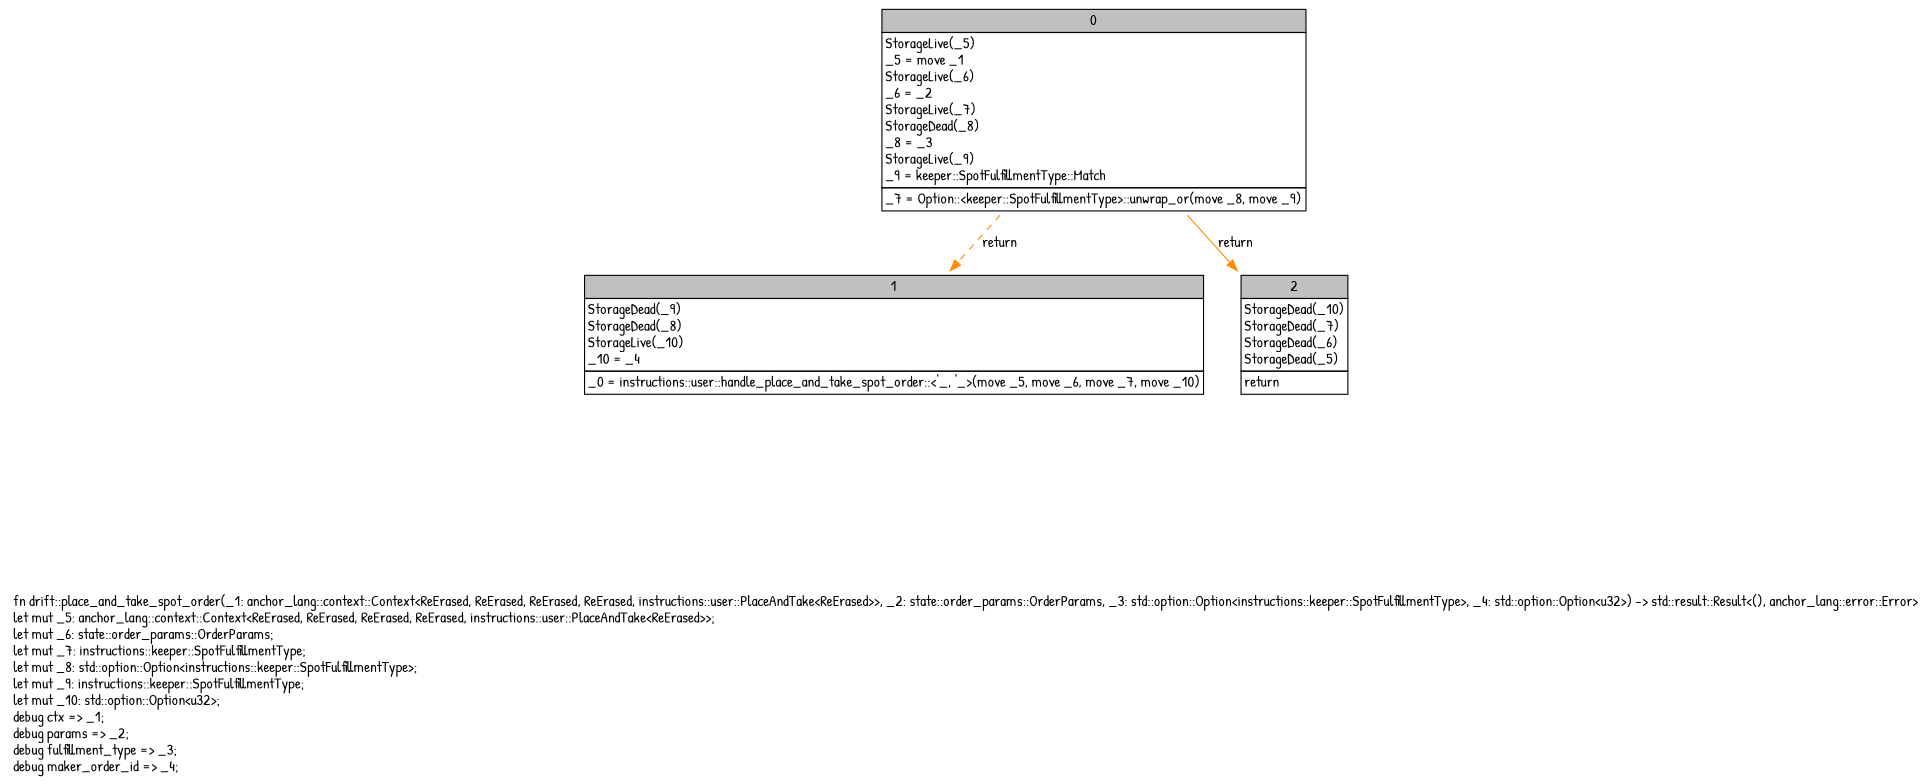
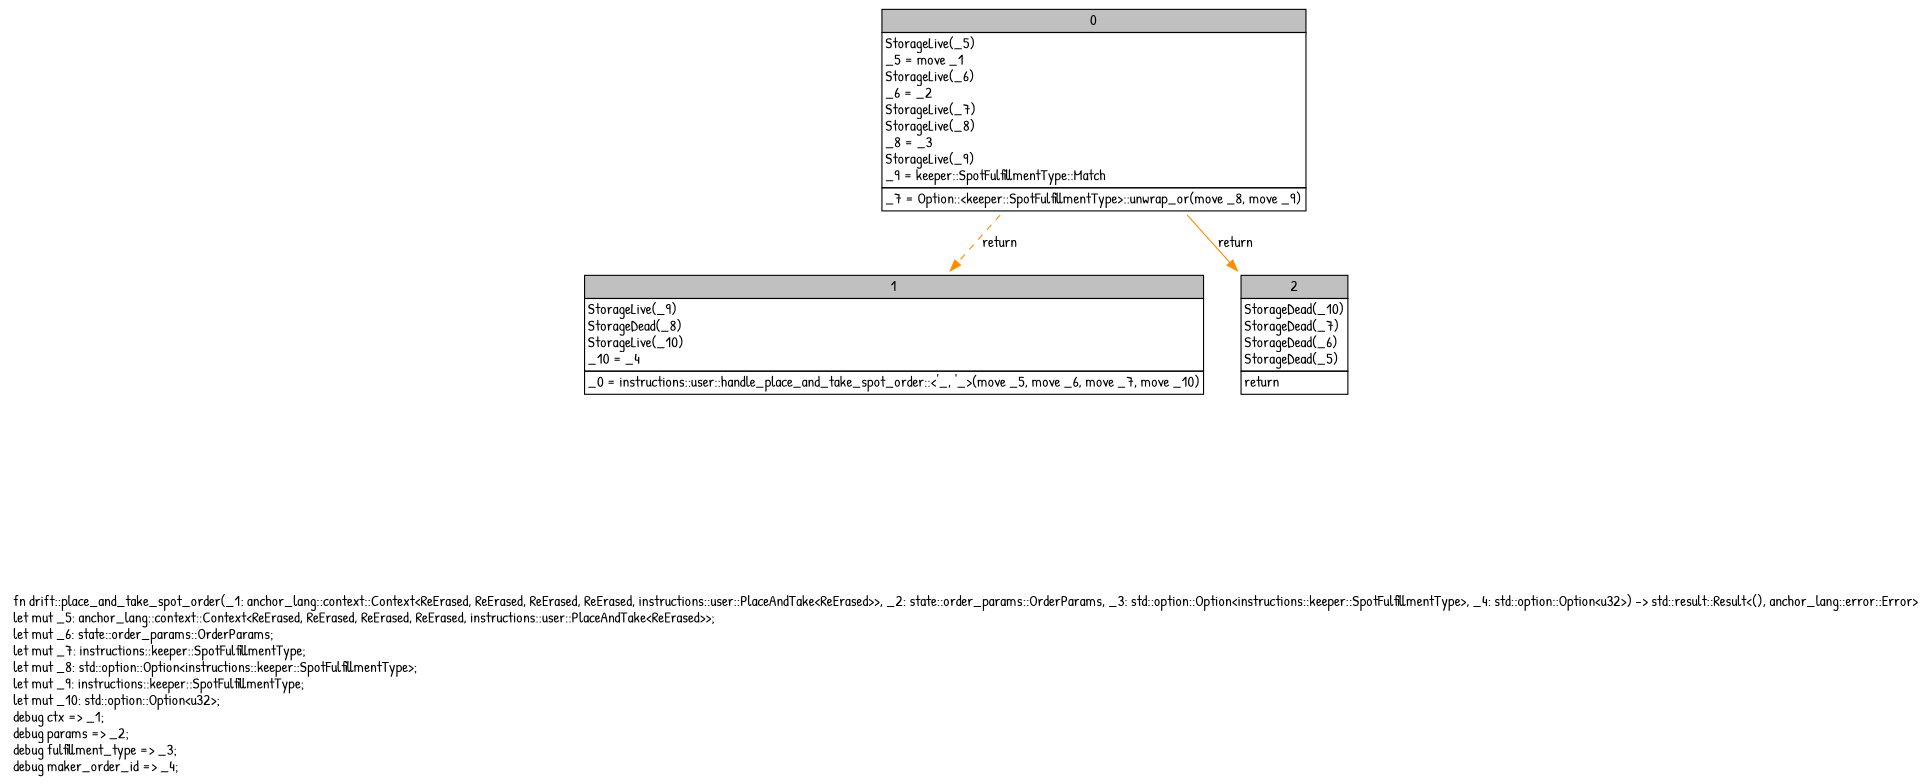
  digraph {
    fontname="Patrick Hand"
    label=<fn drift::place_and_take_spot_order(_1: anchor_lang::context::Context&lt;ReErased, ReErased, ReErased, ReErased, instructions::user::PlaceAndTake&lt;ReErased&gt;&gt;, _2: state::order_params::OrderParams, _3: std::option::Option&lt;instructions::keeper::SpotFulfillmentType&gt;, _4: std::option::Option&lt;u32&gt;) -&gt; std::result::Result&lt;(), anchor_lang::error::Error&gt;<br align="left"/>let mut _5: anchor_lang::context::Context&lt;ReErased, ReErased, ReErased, ReErased, instructions::user::PlaceAndTake&lt;ReErased&gt;&gt;;<br align="left"/>let mut _6: state::order_params::OrderParams;<br align="left"/>let mut _7: instructions::keeper::SpotFulfillmentType;<br align="left"/>let mut _8: std::option::Option&lt;instructions::keeper::SpotFulfillmentType&gt;;<br align="left"/>let mut _9: instructions::keeper::SpotFulfillmentType;<br align="left"/>let mut _10: std::option::Option&lt;u32&gt;;<br align="left"/>debug ctx =&gt; _1;<br align="left"/>debug params =&gt; _2;<br align="left"/>debug fulfillment_type =&gt; _3;<br align="left"/>debug maker_order_id =&gt; _4;<br align="left"/>>
    node [fontname="Patrick Hand" shape=none]
    edge [color=darkorange fontname="Patrick Hand"]
-   n1 [label=<<table border="0" cellborder="1" cellspacing="0"><tr><td bgcolor="gray" align="center" colspan="1">0</td></tr><tr><td align="left" balign="left">StorageLive(_5)<br/>_5 = move _1<br/>StorageLive(_6)<br/>_6 = _2<br/>StorageLive(_7)<br/>StorageDead(_8)<br/>_8 = _3<br/>StorageLive(_9)<br/>_9 = keeper::SpotFulfillmentType::Match<br/></td></tr><tr><td align="left">_7 = Option::&lt;keeper::SpotFulfillmentType&gt;::unwrap_or(move _8, move _9)</td></tr></table>>]
-   n2 [label=<<table border="0" cellborder="1" cellspacing="0"><tr><td bgcolor="gray" align="center" colspan="1">1</td></tr><tr><td align="left" balign="left">StorageDead(_9)<br/>StorageDead(_8)<br/>StorageLive(_10)<br/>_10 = _4<br/></td></tr><tr><td align="left">_0 = instructions::user::handle_place_and_take_spot_order::&lt;'_, '_&gt;(move _5, move _6, move _7, move _10)</td></tr></table>>]
+   n1 [label=<<table border="0" cellborder="1" cellspacing="0"><tr><td bgcolor="gray" align="center" colspan="1">0</td></tr><tr><td align="left" balign="left">StorageLive(_5)<br/>_5 = move _1<br/>StorageLive(_6)<br/>_6 = _2<br/>StorageLive(_7)<br/>StorageLive(_8)<br/>_8 = _3<br/>StorageLive(_9)<br/>_9 = keeper::SpotFulfillmentType::Match<br/></td></tr><tr><td align="left">_7 = Option::&lt;keeper::SpotFulfillmentType&gt;::unwrap_or(move _8, move _9)</td></tr></table>>]
+   n2 [label=<<table border="0" cellborder="1" cellspacing="0"><tr><td bgcolor="gray" align="center" colspan="1">1</td></tr><tr><td align="left" balign="left">StorageLive(_9)<br/>StorageDead(_8)<br/>StorageLive(_10)<br/>_10 = _4<br/></td></tr><tr><td align="left">_0 = instructions::user::handle_place_and_take_spot_order::&lt;'_, '_&gt;(move _5, move _6, move _7, move _10)</td></tr></table>>]
    n3 [label=<<table border="0" cellborder="1" cellspacing="0"><tr><td bgcolor="gray" align="center" colspan="1">2</td></tr><tr><td align="left" balign="left">StorageDead(_10)<br/>StorageDead(_7)<br/>StorageDead(_6)<br/>StorageDead(_5)<br/></td></tr><tr><td align="left">return</td></tr></table>>]
    n1 -> n2 [label=return style=dashed]
    n1 -> n3 [label=return style=solid]
  }
